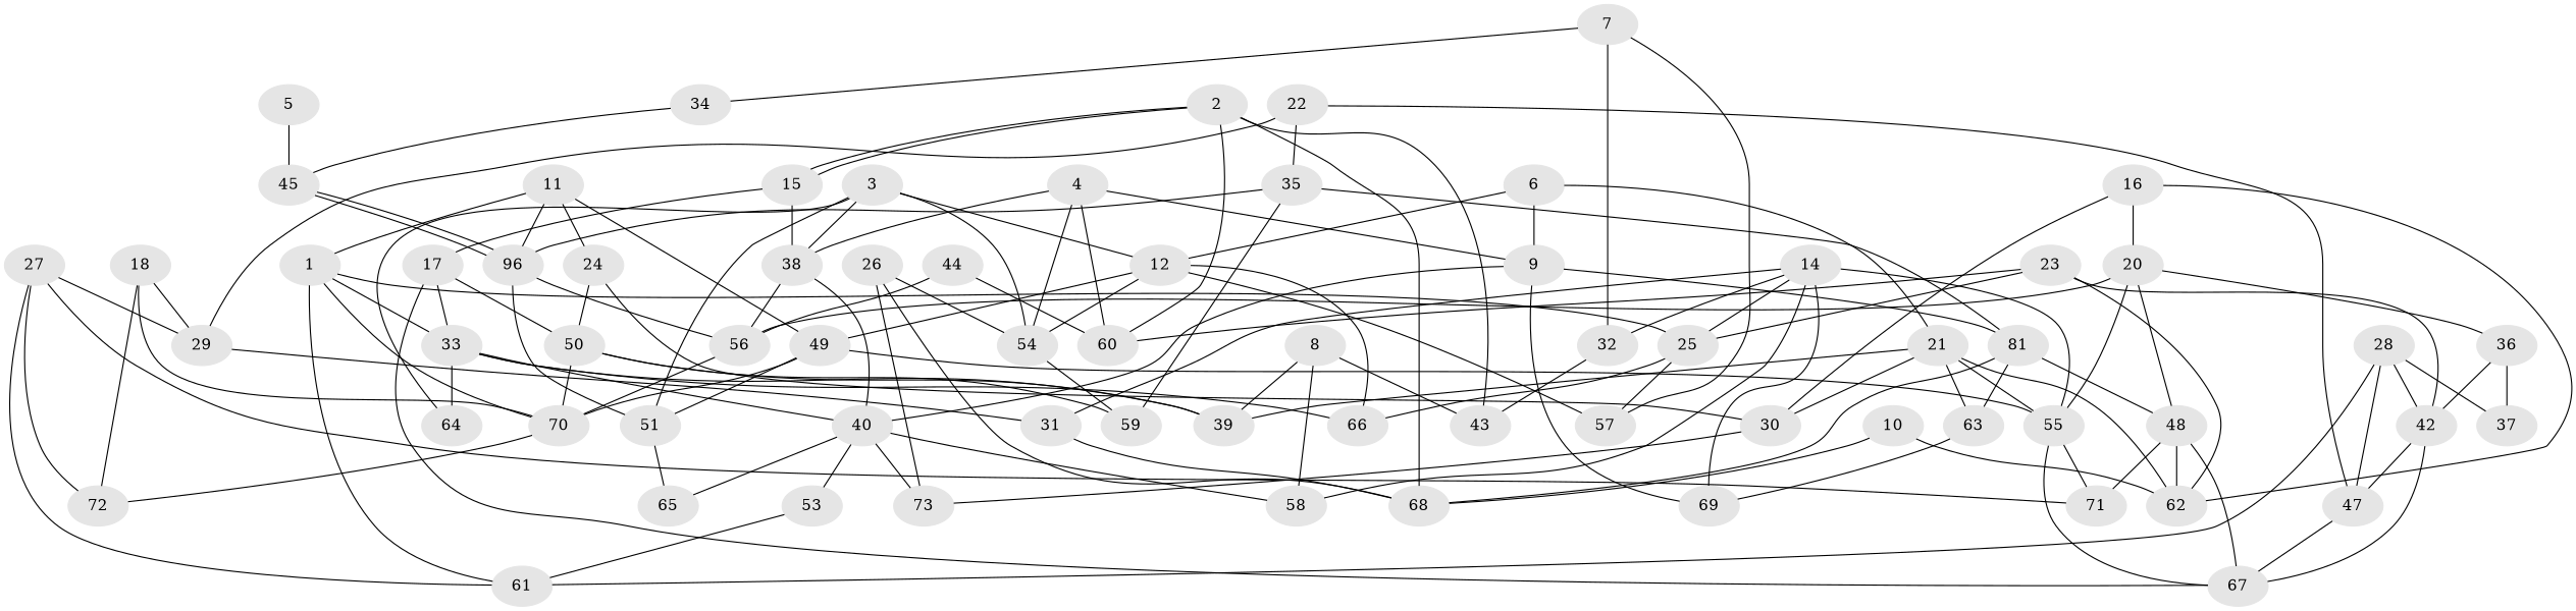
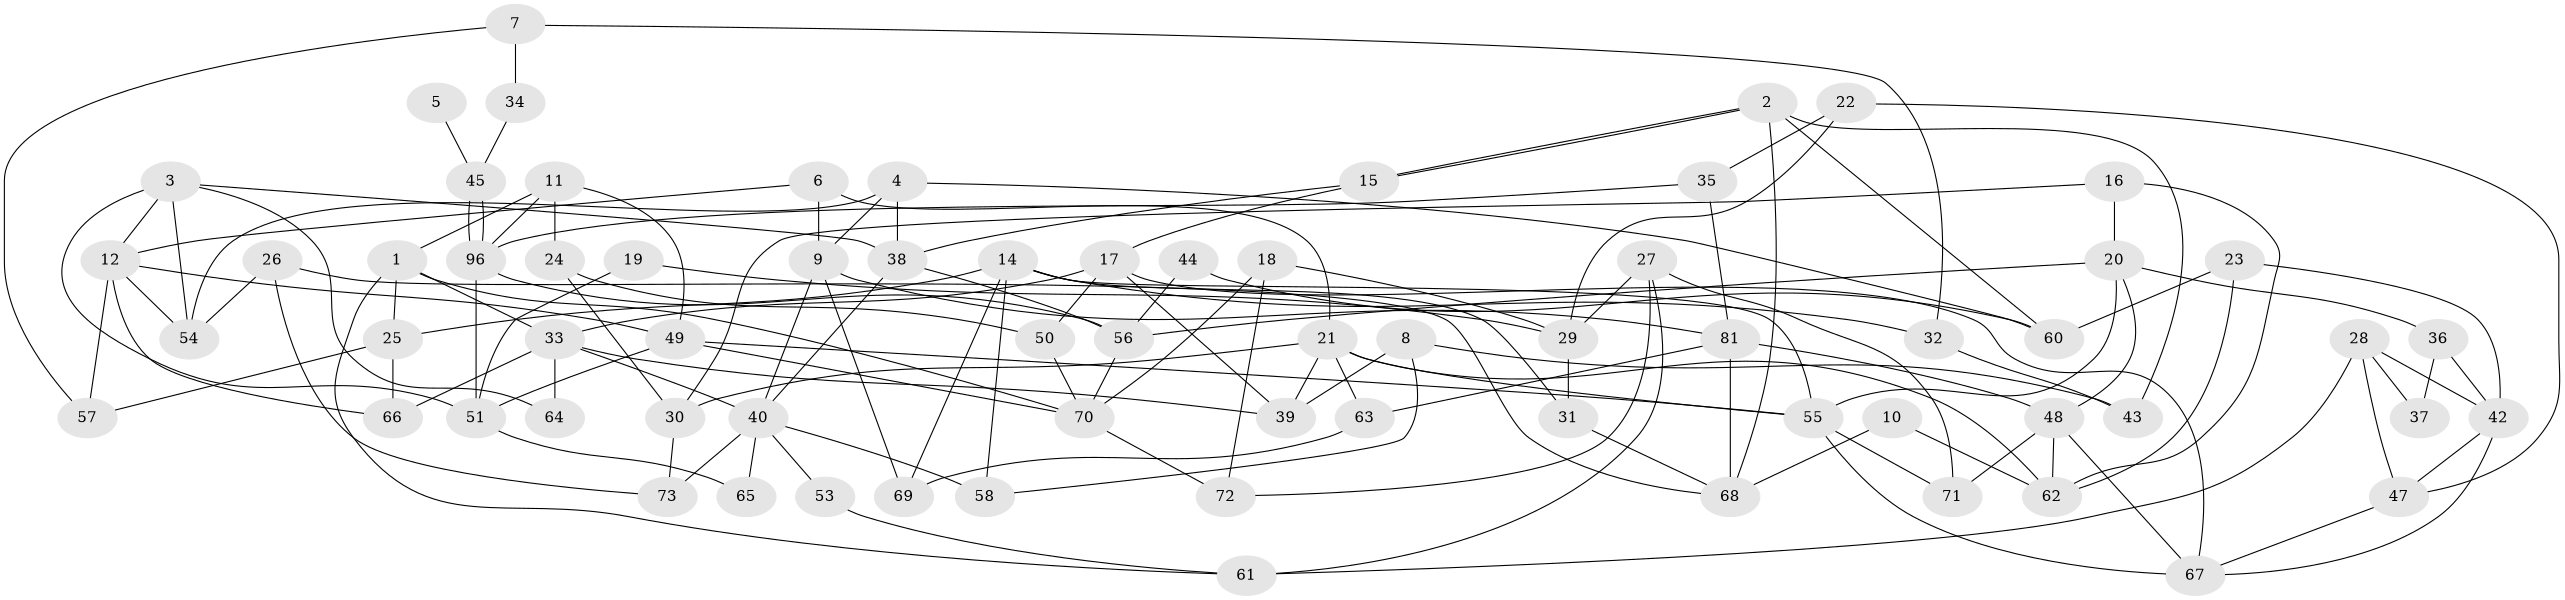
  graph {
    node [color=gray90 style=filled]
    1
    25
    33
    61
    70
    57
    66
    64
    39
    40
    72
    2
    15
    43
    60
    68
    38
    17
    3
    12
    51
    54
    49
    56
    65
-   59
    4
    9
    n29 [label=81]
    69
    5
    45
    n33 [label=96]
    6
    21
    62
    55
    30
    63
    7
    32
    34
    8
    58
    73
    53
    48
    10
    11
    24
    50
    36
    42
    37
    14
    31
    67
    71
    16
    20
    18
    29
+   19
    28
    47
    22
    35
    23
    26
    27
    44
    1 -- 25
    1 -- 33
    1 -- 61
    1 -- 70
    25 -- 57
    25 -- 66
    33 -- 66
    33 -- 64
    33 -- 39
    33 -- 40
    70 -- 72
    40 -- 65
    40 -- 58
    40 -- 73
    40 -- 53
    2 -- 15
    2 -- 15
    2 -- 43
    2 -- 60
    2 -- 68
    15 -- 38
    15 -- 17
    38 -- 40
    38 -- 56
    17 -- 33
-   50 -- 39
+   17 -- 39
    17 -- 50
    17 -- 67
    3 -- 64
    3 -- 38
    3 -- 12
    3 -- 51
    3 -- 54
    12 -- 57
    12 -- 66
    12 -- 54
    12 -- 49
    51 -- 65
-   54 -- 59
    49 -- 70
    49 -- 51
    49 -- 55
    56 -- 70
    4 -- 60
    4 -- 38
    4 -- 54
    4 -- 9
    9 -- 40
    9 -- n29
    9 -- 69
    n29 -- 68
    n29 -- 63
    n29 -- 48
    5 -- 45
    45 -- n33
    45 -- n33
    n33 -- 51
    n33 -- 56
    6 -- 12
    6 -- 9
    6 -- 21
    21 -- 39
    21 -- 62
    21 -- 55
    21 -- 30
    21 -- 63
    55 -- 67
    55 -- 71
    30 -- 73
    63 -- 69
    7 -- 57
    7 -- 32
    7 -- 34
    32 -- 43
    34 -- 45
    8 -- 39
    8 -- 43
    8 -- 58
    53 -- 61
    48 -- 62
    48 -- 67
    48 -- 71
    10 -- 68
    10 -- 62
    11 -- 1
    11 -- 49
    11 -- n33
    11 -- 24
    24 -- 30
    24 -- 50
    50 -- 70
-   50 -- 59
    36 -- 42
    36 -- 37
    42 -- 67
    42 -- 47
    14 -- 25
    14 -- 69
    14 -- 55
    14 -- 32
    14 -- 58
    14 -- 31
    31 -- 68
    16 -- 62
    16 -- 30
    16 -- 20
    20 -- 56
    20 -- 55
    20 -- 48
    20 -- 36
    18 -- 70
    18 -- 72
    18 -- 29
    29 -- 31
+   19 -- 51
+   19 -- 29
    28 -- 61
    28 -- 42
    28 -- 37
    28 -- 47
    47 -- 67
    22 -- 29
    22 -- 47
    22 -- 35
-   35 -- 59
    35 -- n29
    35 -- n33
-   23 -- 25
    23 -- 60
    23 -- 62
    23 -- 42
    26 -- 68
    26 -- 54
    26 -- 73
    27 -- 61
    27 -- 72
    27 -- 71
    27 -- 29
    44 -- 60
    44 -- 56
  }
